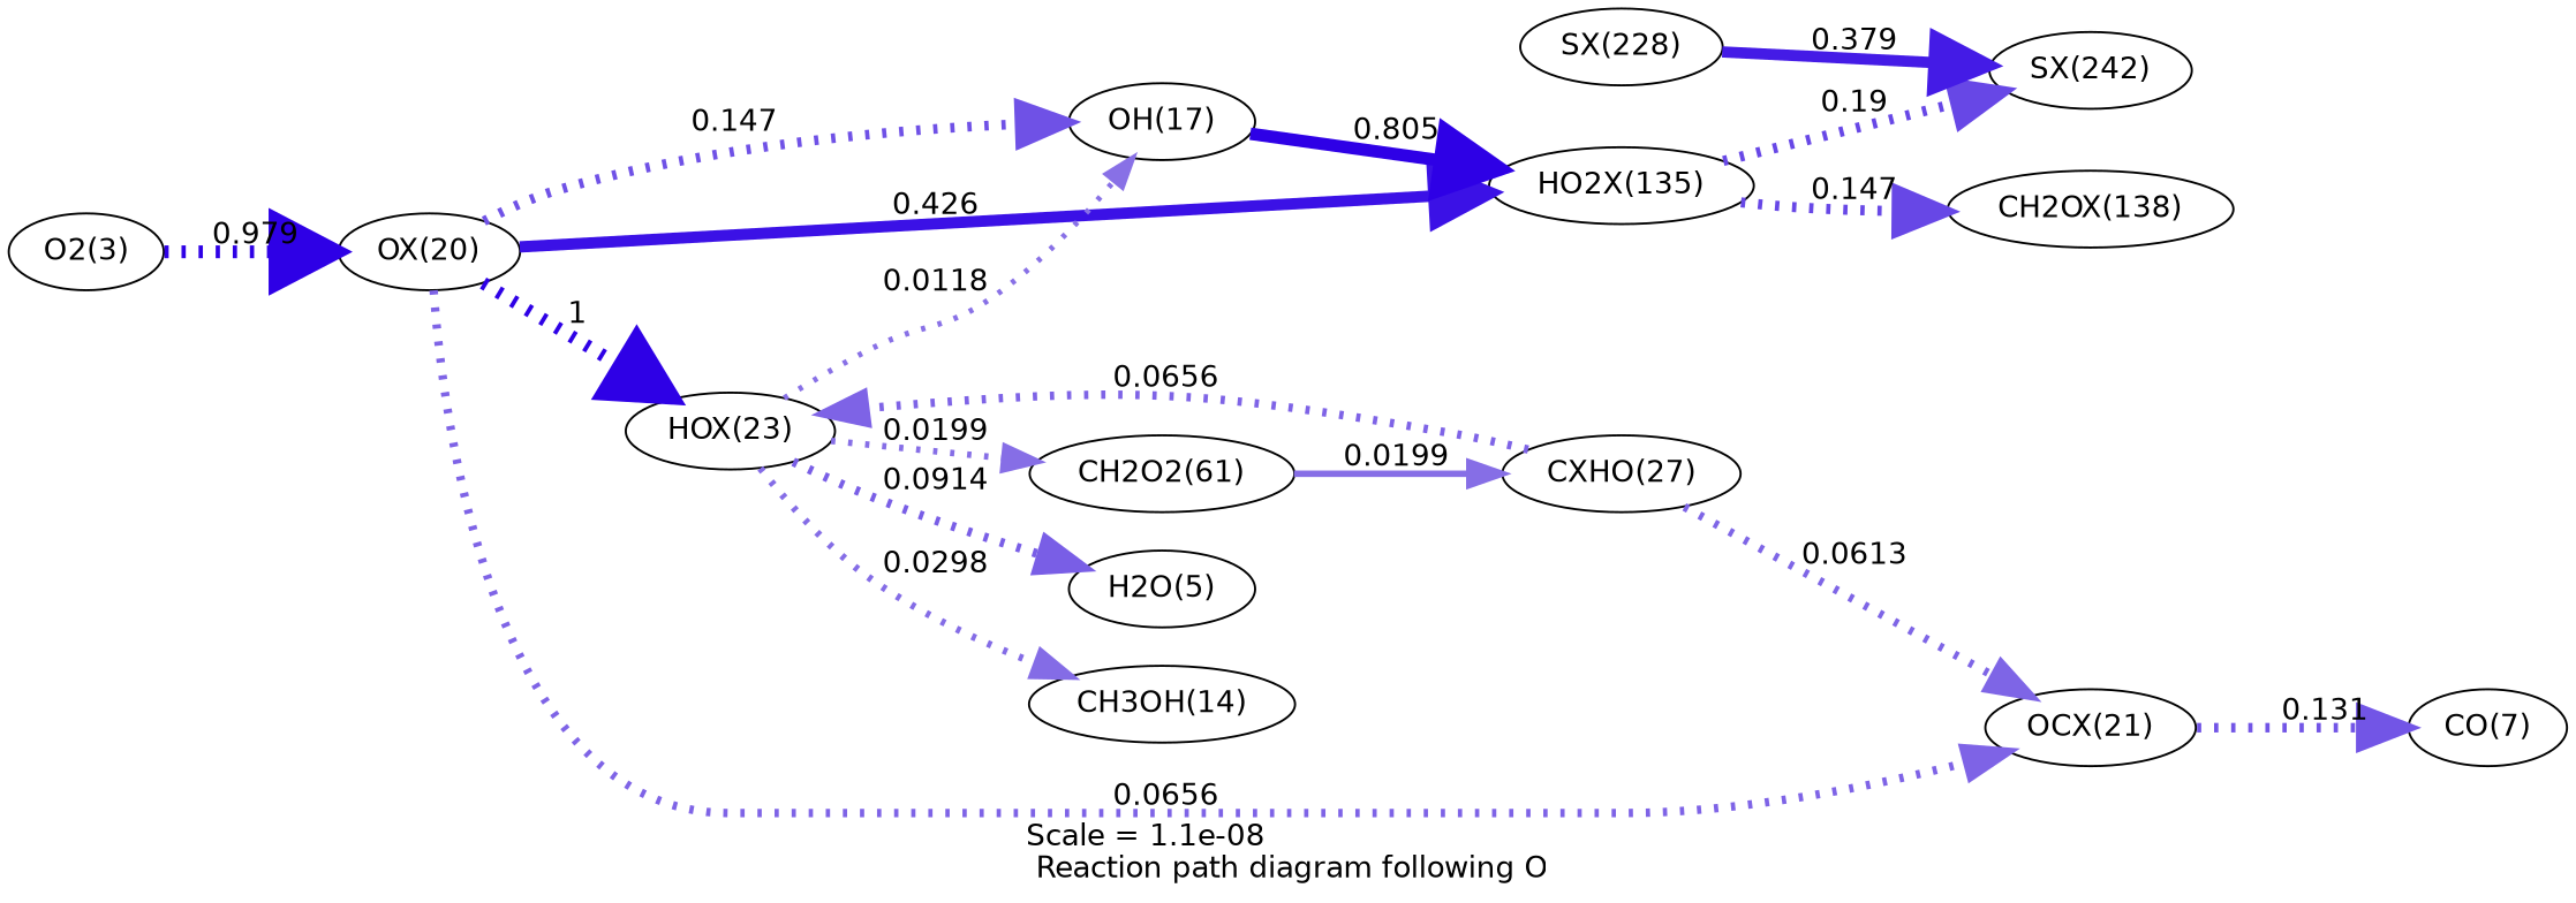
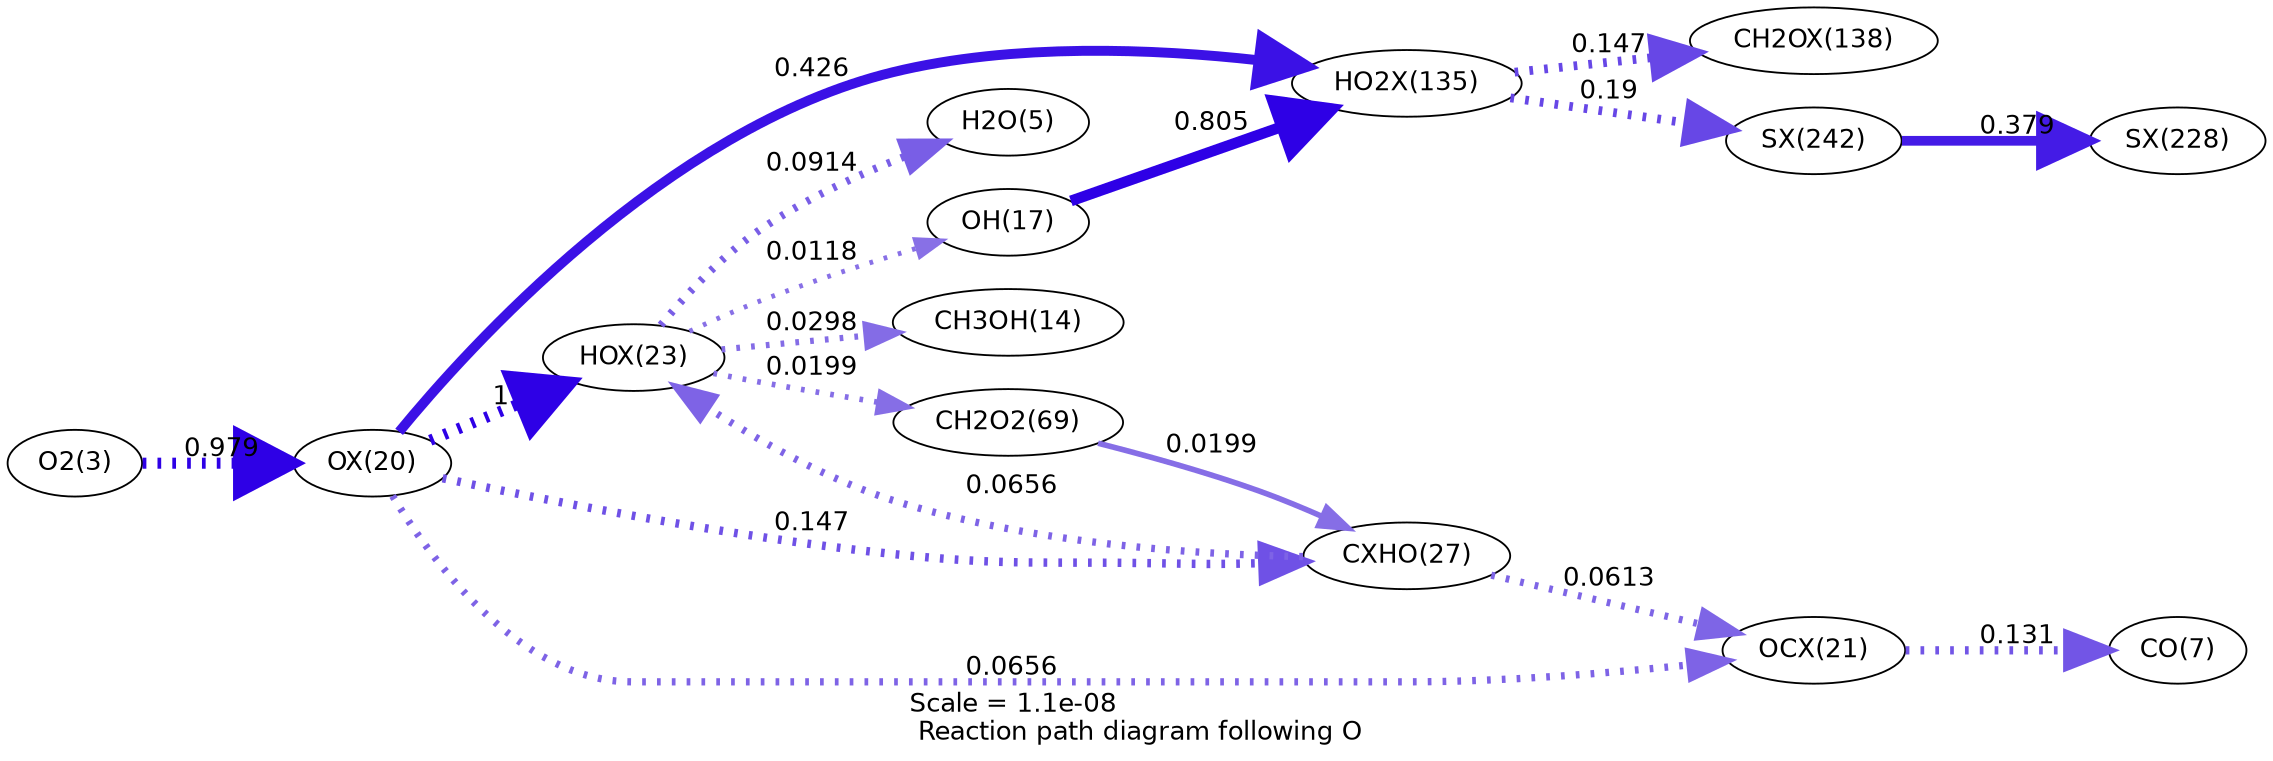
  digraph {
    fontname=Helvetica
    label="Scale = 1.1e-08\l Reaction path diagram following O"
    rankdir=LR
    node [fontname=Helvetica]
    edge [arrowsize=1.97 color="0.7, 0.566, 0.9" fontname=Helvetica penwidth=3.94 style=dotted]
    n1 [label="O2(3)"]
    n2 [label="OX(20)"]
    n3 [label="HOX(23)"]
    n4 [label="CXHO(27)"]
    n5 [label="OCX(21)"]
    n6 [label="HO2X(135)"]
    n7 [label="CH3OH(14)"]
    n8 [label="OH(17)"]
    n9 [label="H2O(5)"]
-   n10 [label="CH2O2(61)"]
+   n10 [label="CH2O2(69)"]
    n11 [label="CO(7)"]
    n12 [label="CH2OX(138)"]
    n13 [label="SX(242)"]
    n14 [label="SX(228)"]
    n1 -> n2 [arrowsize=2.99 color="0.7, 1.48, 0.9" label=" 0.979" penwidth=5.98]
    n2 -> n3 [arrowsize=3 color="0.7, 1.5, 0.9" label=" 1" penwidth=6]
-   n2 -> n8 [arrowsize=2.28 color="0.7, 0.647, 0.9" label=" 0.147" penwidth=4.55]
+   n2 -> n4 [arrowsize=2.28 color="0.7, 0.647, 0.9" label=" 0.147" penwidth=4.55]
    n2 -> n5 [label=" 0.0656"]
    n2 -> n6 [arrowsize=2.68 color="0.7, 0.926, 0.9" label=" 0.426" penwidth=5.36 style=bold]
    n3 -> n7 [arrowsize=1.68 color="0.7, 0.53, 0.9" label=" 0.0298" penwidth=3.35]
    n3 -> n8 [arrowsize=1.32 color="0.7, 0.512, 0.9" label=" 0.0118" penwidth=2.65]
    n3 -> n9 [arrowsize=2.1 color="0.7, 0.591, 0.9" label=" 0.0914" penwidth=4.19]
    n3 -> n10 [arrowsize=1.52 color="0.7, 0.52, 0.9" label=" 0.0199" penwidth=3.04]
    n4 -> n3 [label=" 0.0656"]
    n4 -> n5 [arrowsize=1.95 color="0.7, 0.561, 0.9" label=" 0.0613" penwidth=3.89]
    n5 -> n11 [arrowsize=2.23 color="0.7, 0.631, 0.9" label=" 0.131" penwidth=4.46]
    n6 -> n12 [arrowsize=2.37 color="0.7, 0.69, 0.9" label=" 0.147" penwidth=4.74]
    n6 -> n13 [arrowsize=2.37 color="0.7, 0.69, 0.9" label=" 0.19" penwidth=4.74]
    n8 -> n6 [arrowsize=2.92 color="0.7, 1.3, 0.9" label=" 0.805" penwidth=5.84 style=bold]
    n10 -> n4 [arrowsize=1.52 color="0.7, 0.52, 0.9" label=" 0.0199" penwidth=3.04 style=bold]
-   n14 -> n13 [arrowsize=2.63 color="0.7, 0.879, 0.9" label=" 0.379" penwidth=5.27 style=bold]
+   n13 -> n14 [arrowsize=2.63 color="0.7, 0.879, 0.9" label=" 0.379" penwidth=5.27 style=bold]
  }
